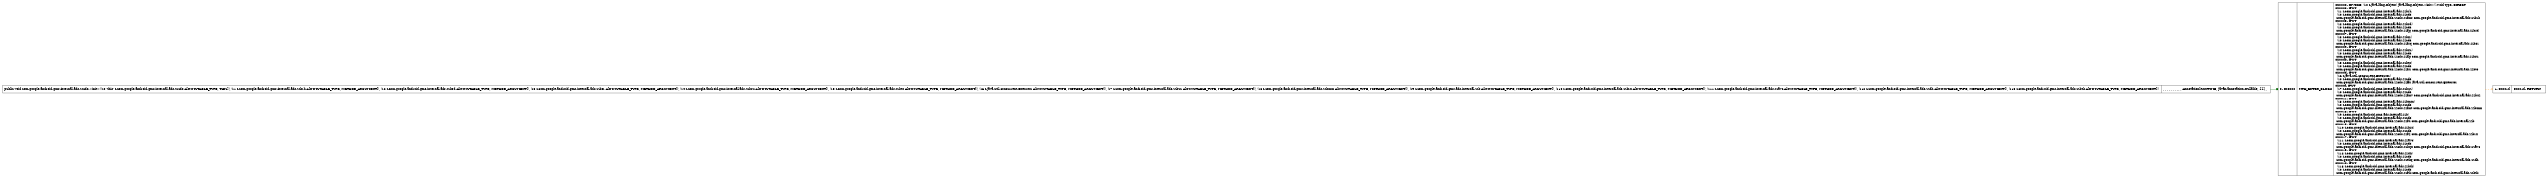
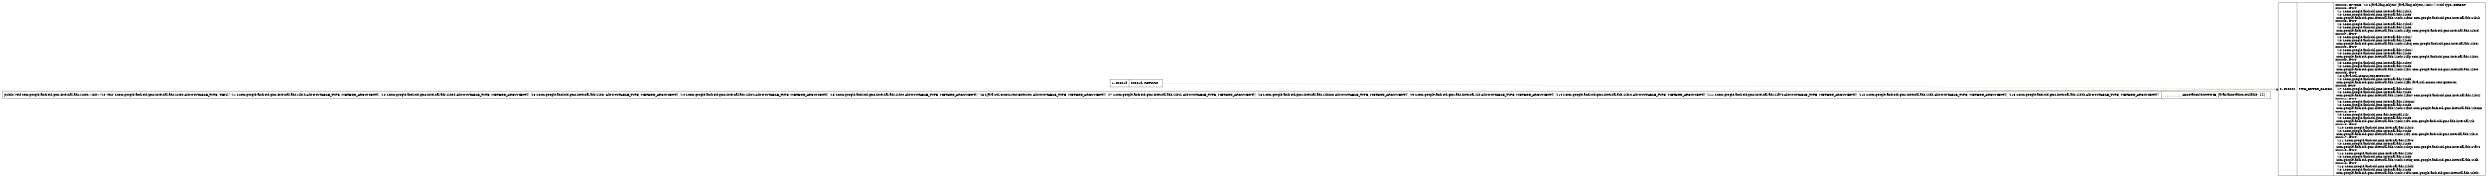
  digraph {
    rankdir=LR
    node [shape=record]
    n1 [label="{0\:\ 0x0000|MTH_ENTER_BLOCK\l|0x0000: INVOKE  (r0 I:java.lang.Object) java.lang.Object.\<init\>():void type: DIRECT \l0x0003: IPUT  \l  (r1 I:com.google.android.gms.internal.ads.zzbrh)\l  (r0 I:com.google.android.gms.internal.ads.zzcdo)\l com.google.android.gms.internal.ads.zzcdo.zzfms com.google.android.gms.internal.ads.zzbrh \l0x0005: IPUT  \l  (r2 I:com.google.android.gms.internal.ads.zzbsd)\l  (r0 I:com.google.android.gms.internal.ads.zzcdo)\l com.google.android.gms.internal.ads.zzcdo.zzfjg com.google.android.gms.internal.ads.zzbsd \l0x0007: IPUT  \l  (r3 I:com.google.android.gms.internal.ads.zzbsr)\l  (r0 I:com.google.android.gms.internal.ads.zzcdo)\l com.google.android.gms.internal.ads.zzcdo.zzfsq com.google.android.gms.internal.ads.zzbsr \l0x0009: IPUT  \l  (r4 I:com.google.android.gms.internal.ads.zzbsu)\l  (r0 I:com.google.android.gms.internal.ads.zzcdo)\l com.google.android.gms.internal.ads.zzcdo.zzflp com.google.android.gms.internal.ads.zzbsu \l0x000b: IPUT  \l  (r5 I:com.google.android.gms.internal.ads.zzbto)\l  (r0 I:com.google.android.gms.internal.ads.zzcdo)\l com.google.android.gms.internal.ads.zzcdo.zzfsr com.google.android.gms.internal.ads.zzbto \l0x000d: IPUT  \l  (r6 I:java.util.concurrent.Executor)\l  (r0 I:com.google.android.gms.internal.ads.zzcdo)\l com.google.android.gms.internal.ads.zzcdo.zzffu java.util.concurrent.Executor \l0x000f: IPUT  \l  (r7 I:com.google.android.gms.internal.ads.zzbuz)\l  (r0 I:com.google.android.gms.internal.ads.zzcdo)\l com.google.android.gms.internal.ads.zzcdo.zzfmv com.google.android.gms.internal.ads.zzbuz \l0x0011: IPUT  \l  (r8 I:com.google.android.gms.internal.ads.zzbmm)\l  (r0 I:com.google.android.gms.internal.ads.zzcdo)\l com.google.android.gms.internal.ads.zzcdo.zzfmt com.google.android.gms.internal.ads.zzbmm \l0x0013: IPUT  \l  (r9 I:com.google.android.gms.ads.internal.zzb)\l  (r0 I:com.google.android.gms.internal.ads.zzcdo)\l com.google.android.gms.internal.ads.zzcdo.zzfti com.google.android.gms.ads.internal.zzb \l0x0015: IPUT  \l  (r10 I:com.google.android.gms.internal.ads.zzbrx)\l  (r0 I:com.google.android.gms.internal.ads.zzcdo)\l com.google.android.gms.internal.ads.zzcdo.zzftj com.google.android.gms.internal.ads.zzbrx \l0x0017: IPUT  \l  (r11 I:com.google.android.gms.internal.ads.zzavc)\l  (r0 I:com.google.android.gms.internal.ads.zzcdo)\l com.google.android.gms.internal.ads.zzcdo.zzbqx com.google.android.gms.internal.ads.zzavc \l0x0019: IPUT  \l  (r12 I:com.google.android.gms.internal.ads.zzdh)\l  (r0 I:com.google.android.gms.internal.ads.zzcdo)\l com.google.android.gms.internal.ads.zzcdo.zzekq com.google.android.gms.internal.ads.zzdh \l0x001b: IPUT  \l  (r13 I:com.google.android.gms.internal.ads.zzbtk)\l  (r0 I:com.google.android.gms.internal.ads.zzcdo)\l com.google.android.gms.internal.ads.zzcdo.zzftk com.google.android.gms.internal.ads.zzbtk \l}"]
    n2 [label="{1\:\ 0x001d|0x001d: RETURN   \l}"]
    n3 [label="{public void com.google.android.gms.internal.ads.zzcdo.\<init\>((r0 'this' I:com.google.android.gms.internal.ads.zzcdo A[IMMUTABLE_TYPE, THIS]), (r1 I:com.google.android.gms.internal.ads.zzbrh A[IMMUTABLE_TYPE, METHOD_ARGUMENT]), (r2 I:com.google.android.gms.internal.ads.zzbsd A[IMMUTABLE_TYPE, METHOD_ARGUMENT]), (r3 I:com.google.android.gms.internal.ads.zzbsr A[IMMUTABLE_TYPE, METHOD_ARGUMENT]), (r4 I:com.google.android.gms.internal.ads.zzbsu A[IMMUTABLE_TYPE, METHOD_ARGUMENT]), (r5 I:com.google.android.gms.internal.ads.zzbto A[IMMUTABLE_TYPE, METHOD_ARGUMENT]), (r6 I:java.util.concurrent.Executor A[IMMUTABLE_TYPE, METHOD_ARGUMENT]), (r7 I:com.google.android.gms.internal.ads.zzbuz A[IMMUTABLE_TYPE, METHOD_ARGUMENT]), (r8 I:com.google.android.gms.internal.ads.zzbmm A[IMMUTABLE_TYPE, METHOD_ARGUMENT]), (r9 I:com.google.android.gms.ads.internal.zzb A[IMMUTABLE_TYPE, METHOD_ARGUMENT]), (r10 I:com.google.android.gms.internal.ads.zzbrx A[IMMUTABLE_TYPE, METHOD_ARGUMENT]), (r11 I:com.google.android.gms.internal.ads.zzavc A[IMMUTABLE_TYPE, METHOD_ARGUMENT]), (r12 I:com.google.android.gms.internal.ads.zzdh A[IMMUTABLE_TYPE, METHOD_ARGUMENT]), (r13 I:com.google.android.gms.internal.ads.zzbtk A[IMMUTABLE_TYPE, METHOD_ARGUMENT]))  | , , , , , , , , , , Annotation[RUNTIME, javax.annotation.Nullable, \{\}], , \l}"]
-   n1 -> n2 [color=darkorange style=dashed arrowhead=odot]
+   n2 -> n1 [color=darkorange style=dashed arrowhead=odot]
    n3 -> n1 [color=darkgreen style=solid arrowhead=box]
  }
